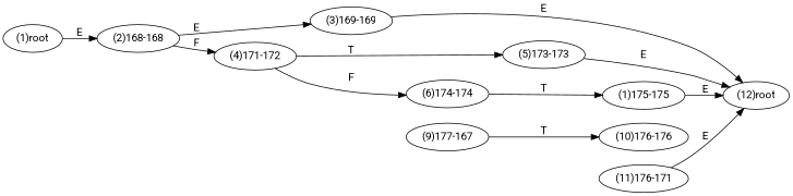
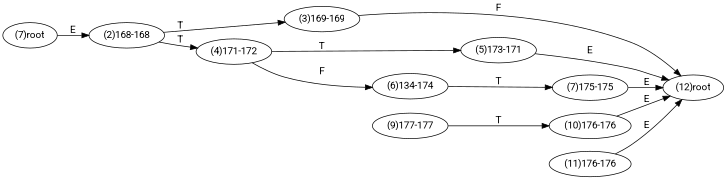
  digraph {
    fontname=Roboto
    rankdir=LR
    node [fontname=Roboto]
    edge [fontname=Roboto]
-   n1 [label="(1)root"]
+   n1 [label="(7)root"]
    n2 [label="(2)168-168"]
    n3 [label="(3)169-169"]
    n4 [label="(4)171-172"]
    n5 [label="(12)root"]
-   n6 [label="(5)173-173"]
-   n7 [label="(6)174-174"]
-   n8 [label="(1)175-175"]
-   n9 [label="(9)177-167"]
+   n6 [label="(5)173-171"]
+   n7 [label="(6)134-174"]
+   n8 [label="(7)175-175"]
+   n9 [label="(9)177-177"]
    n10 [label="(10)176-176"]
-   n11 [label="(11)176-171"]
+   n11 [label="(11)176-176"]
    n1 -> n2 [label=E]
-   n2 -> n3 [label=E]
-   n2 -> n4 [label=F]
-   n3 -> n5 [label=E]
+   n2 -> n3 [label=T]
+   n2 -> n4 [label=T]
+   n3 -> n5 [label=F]
    n4 -> n6 [label=T]
    n4 -> n7 [label=F]
    n6 -> n5 [label=E]
    n7 -> n8 [label=T]
    n8 -> n5 [label=E]
    n9 -> n10 [label=T]
+   n10 -> n5 [label=E]
    n11 -> n5 [label=E]
  }
